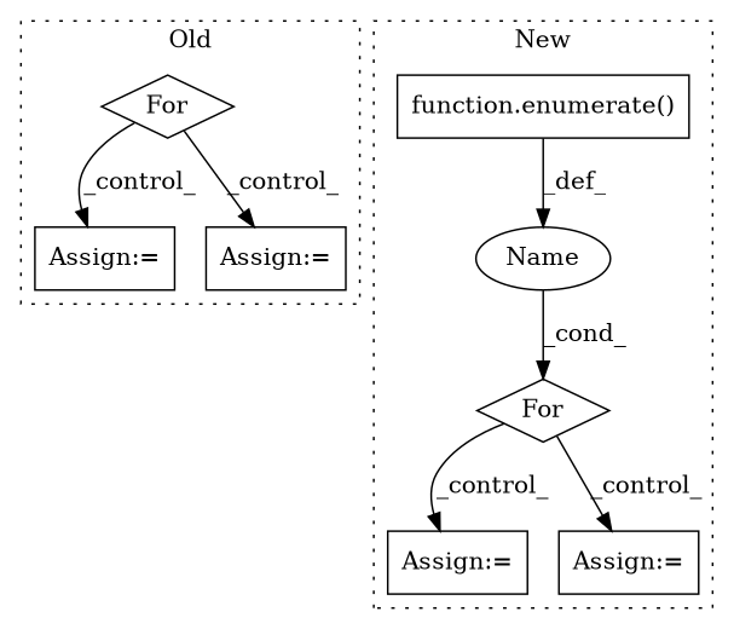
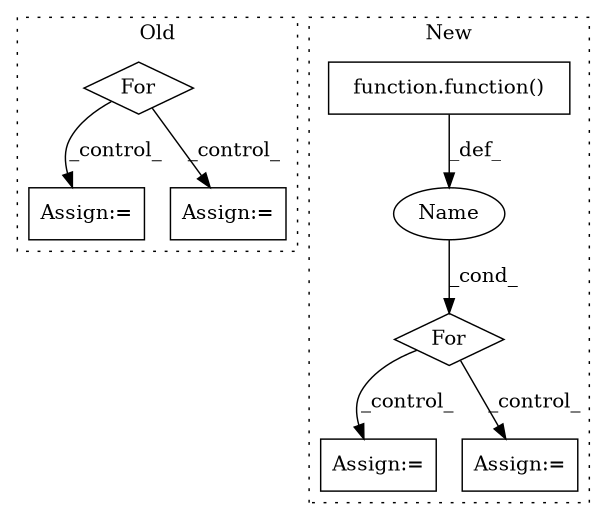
  digraph {
    node [a=68 l=4 shape=box]
    n1 [a=107 l="4,158" label=For s="910,1065" shape=diamond]
    n2 [label="Assign:=" s=1329]
    n3 [label="Assign:=" s=1228]
-   n4 [a=75 l="10,1" label="function.enumerate()" s="1354,1381"]
+   n4 [a=75 l="10,1" label="function.function()" s="1354,1381"]
    n5 [a=107 l="4,14" label=For s="1322,1382" shape=diamond]
    n6 [l=3 label="Assign:=" s=1678]
    n7 [a=87 l=7 label=Name s=1342 shape=ellipse]
    n8 [l=3 label="Assign:=" s=1597]
    subgraph cluster_1 {
      label=Old
      style=dotted
      n1
      n2
      n3
    }
    subgraph cluster_2 {
      label=New
      style=dotted
      n4
      n5
      n6
      n7
      n8
    }
    n1 -> n2 [label=_control_]
    n1 -> n3 [label=_control_]
    n4 -> n7 [label=_def_]
    n5 -> n6 [label=_control_]
    n5 -> n8 [label=_control_]
    n7 -> n5 [label=_cond_]
  }
